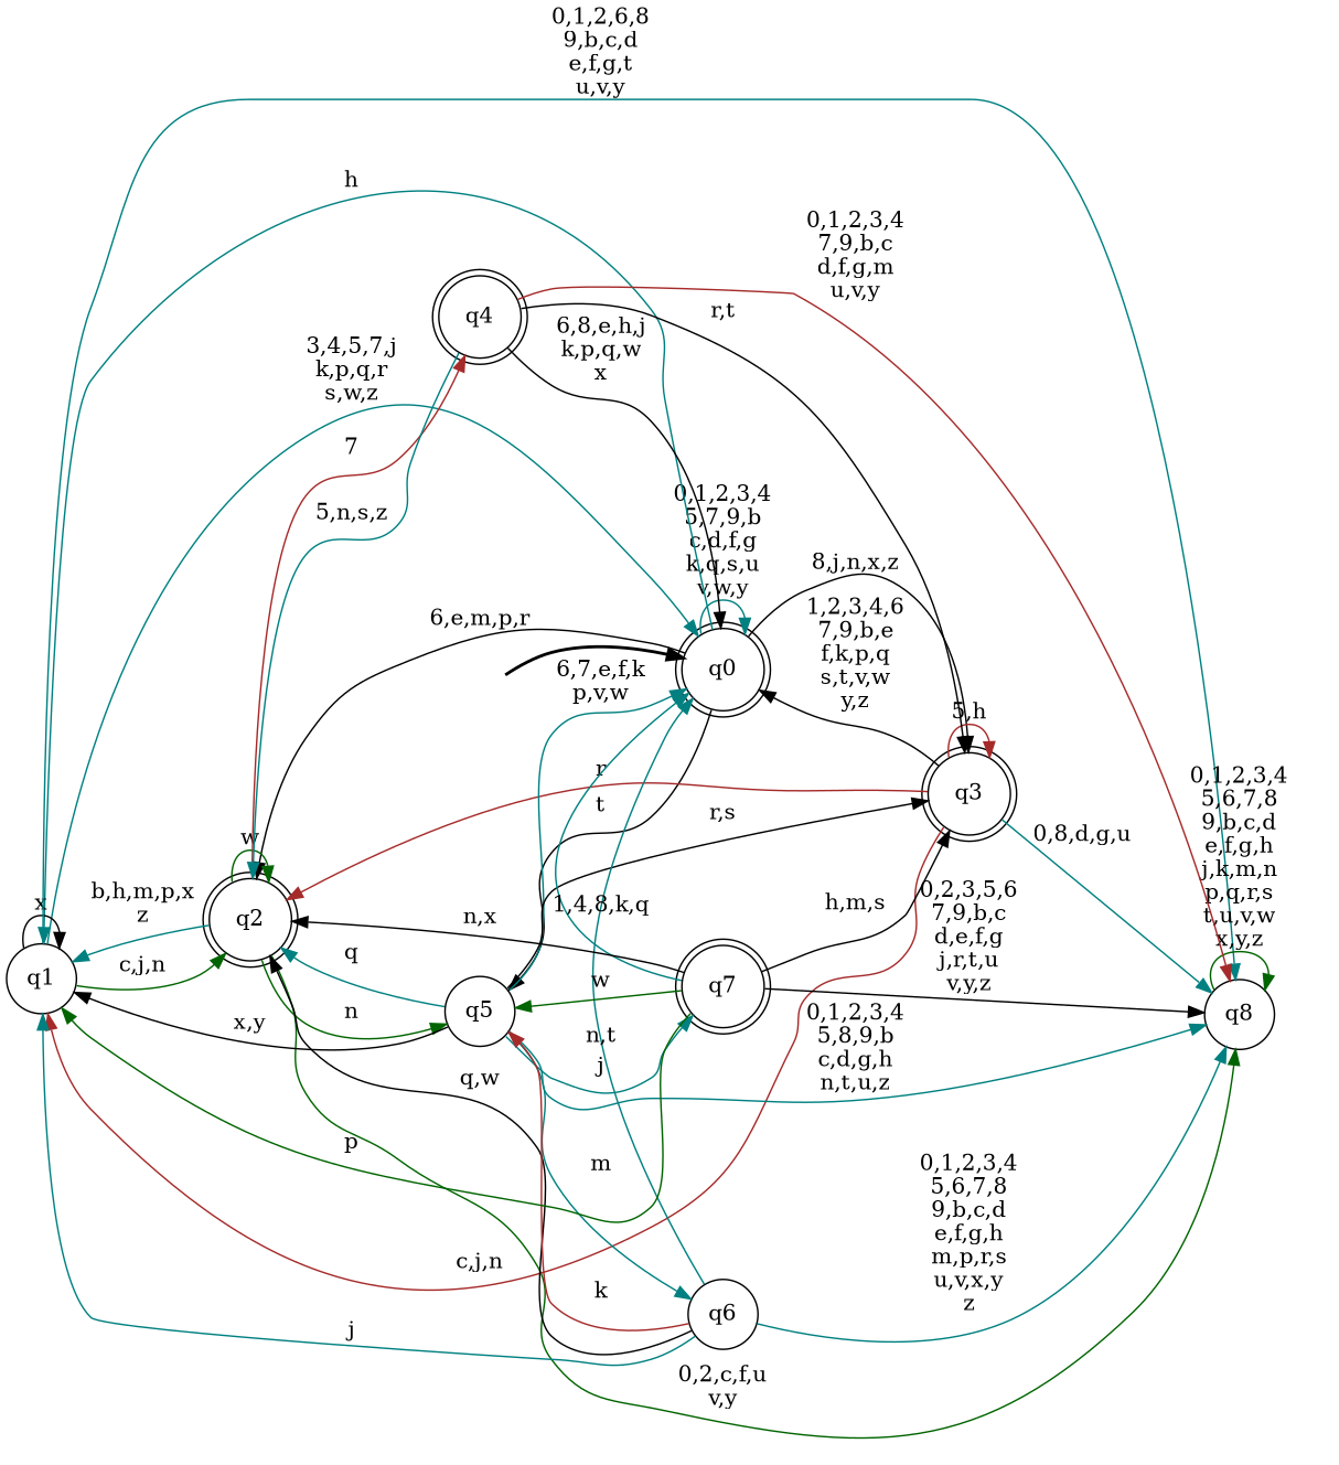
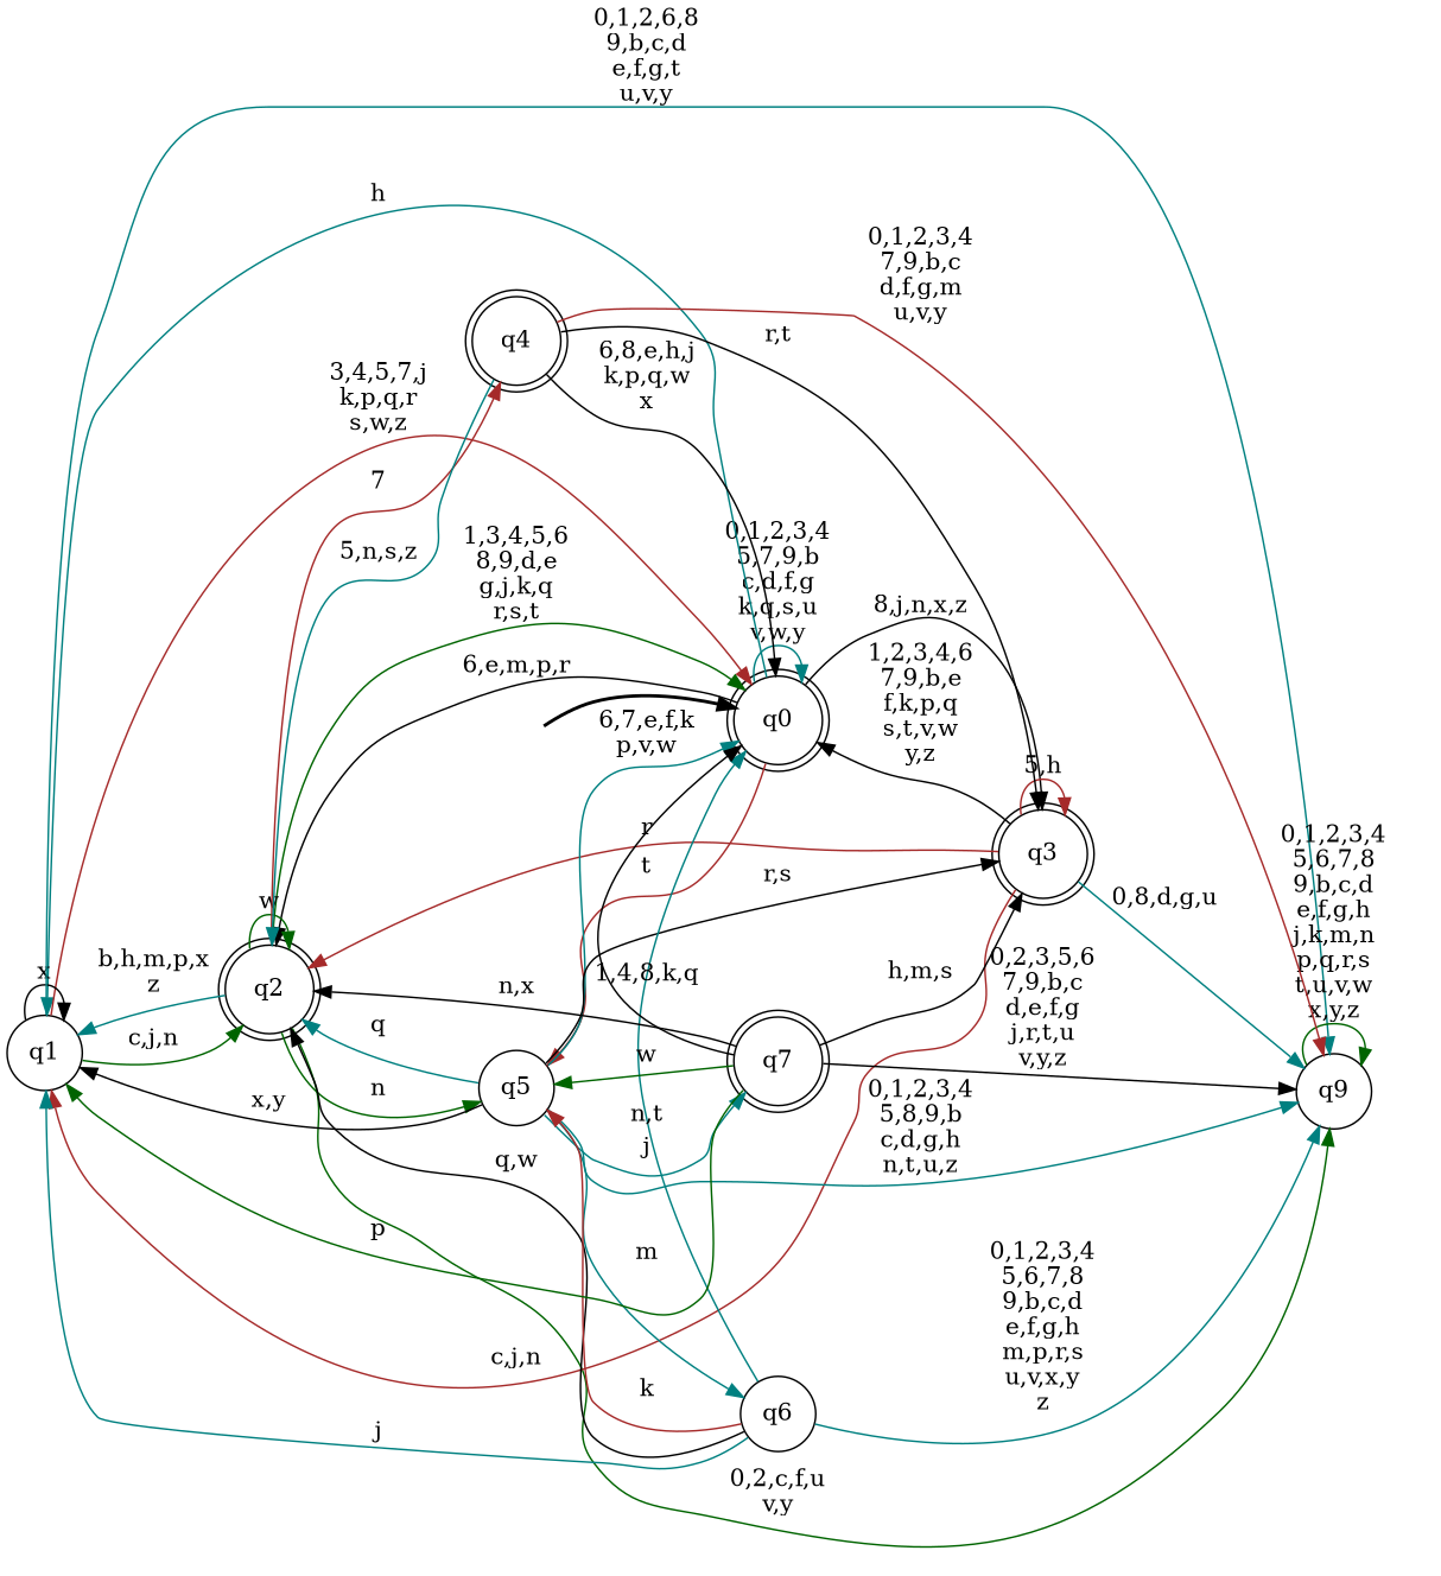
  digraph {
    rankdir=LR
    node [shape=doublecircle style="rounded,filled" color=black fillcolor=white]
    edge [color=black]
    __start0 [height=0 shape=none style=invis width=0 color="" fillcolor=""]
    n2 [label=q0]
    n3 [label=q1 shape=circle style=filled]
    n4 [label=q2]
    n5 [label=q3]
    n6 [label=q5 shape=circle style=filled]
-   n7 [label=q8 shape=circle style=filled]
+   n7 [label=q9 shape=circle style=filled]
    n8 [label=q4]
    n9 [label=q6 shape=circle style=filled]
    n10 [label=q7]
    subgraph cluster_1 {
      nodesep=0.15
      ranksep=0.15
      style=invis
      __start0
      n2
    }
    __start0 -> n2 [penwidth=2]
    n2 -> n2 [color=teal label="0,1,2,3,4\n5,7,9,b\nc,d,f,g\nk,q,s,u\nv,w,y"]
    n2 -> n3 [color=teal label=h]
    n2 -> n4 [label="6,e,m,p,r"]
    n2 -> n5 [label="8,j,n,x,z"]
-   n2 -> n6 [label=t]
-   n3 -> n2 [color=teal label="3,4,5,7,j\nk,p,q,r\ns,w,z"]
+   n2 -> n6 [color=brown label=t]
+   n3 -> n2 [color=brown label="3,4,5,7,j\nk,p,q,r\ns,w,z"]
    n3 -> n3 [label=x]
    n3 -> n4 [color=darkgreen label="c,j,n"]
    n3 -> n7 [color=teal label="0,1,2,6,8\n9,b,c,d\ne,f,g,t\nu,v,y"]
+   n4 -> n2 [color=darkgreen label="1,3,4,5,6\n8,9,d,e\ng,j,k,q\nr,s,t"]
    n4 -> n3 [color=teal label="b,h,m,p,x\nz"]
    n4 -> n4 [color=darkgreen label=w]
    n4 -> n6 [color=darkgreen label=n]
    n4 -> n7 [color=darkgreen label="0,2,c,f,u\nv,y"]
    n4 -> n8 [color=brown label=7]
    n5 -> n2 [label="1,2,3,4,6\n7,9,b,e\nf,k,p,q\ns,t,v,w\ny,z"]
    n5 -> n3 [color=brown label="c,j,n"]
    n5 -> n4 [color=brown label=r]
    n5 -> n5 [color=brown label="5,h"]
    n5 -> n7 [color=teal label="0,8,d,g,u"]
    n6 -> n2 [color=teal label="6,7,e,f,k\np,v,w"]
    n6 -> n3 [label="x,y"]
    n6 -> n4 [color=teal label=q]
    n6 -> n5 [label="r,s"]
    n6 -> n7 [color=teal label="0,1,2,3,4\n5,8,9,b\nc,d,g,h\nn,t,u,z"]
    n6 -> n9 [color=teal label=m]
    n6 -> n10 [color=teal label=j]
    n7 -> n7 [color=darkgreen label="0,1,2,3,4\n5,6,7,8\n9,b,c,d\ne,f,g,h\nj,k,m,n\np,q,r,s\nt,u,v,w\nx,y,z"]
    n8 -> n2 [label="6,8,e,h,j\nk,p,q,w\nx"]
    n8 -> n4 [color=teal label="5,n,s,z"]
    n8 -> n5 [label="r,t"]
    n8 -> n7 [color=brown label="0,1,2,3,4\n7,9,b,c\nd,f,g,m\nu,v,y"]
    n9 -> n2 [color=teal label="n,t"]
    n9 -> n3 [color=teal label=j]
    n9 -> n4 [label="q,w"]
    n9 -> n6 [color=brown label=k]
    n9 -> n7 [color=teal label="0,1,2,3,4\n5,6,7,8\n9,b,c,d\ne,f,g,h\nm,p,r,s\nu,v,x,y\nz"]
-   n10 -> n2 [color=teal label="1,4,8,k,q"]
+   n10 -> n2 [label="1,4,8,k,q"]
    n10 -> n3 [color=darkgreen label=p]
    n10 -> n4 [label="n,x"]
    n10 -> n5 [label="h,m,s"]
    n10 -> n6 [color=darkgreen label=w]
    n10 -> n7 [label="0,2,3,5,6\n7,9,b,c\nd,e,f,g\nj,r,t,u\nv,y,z"]
  }
